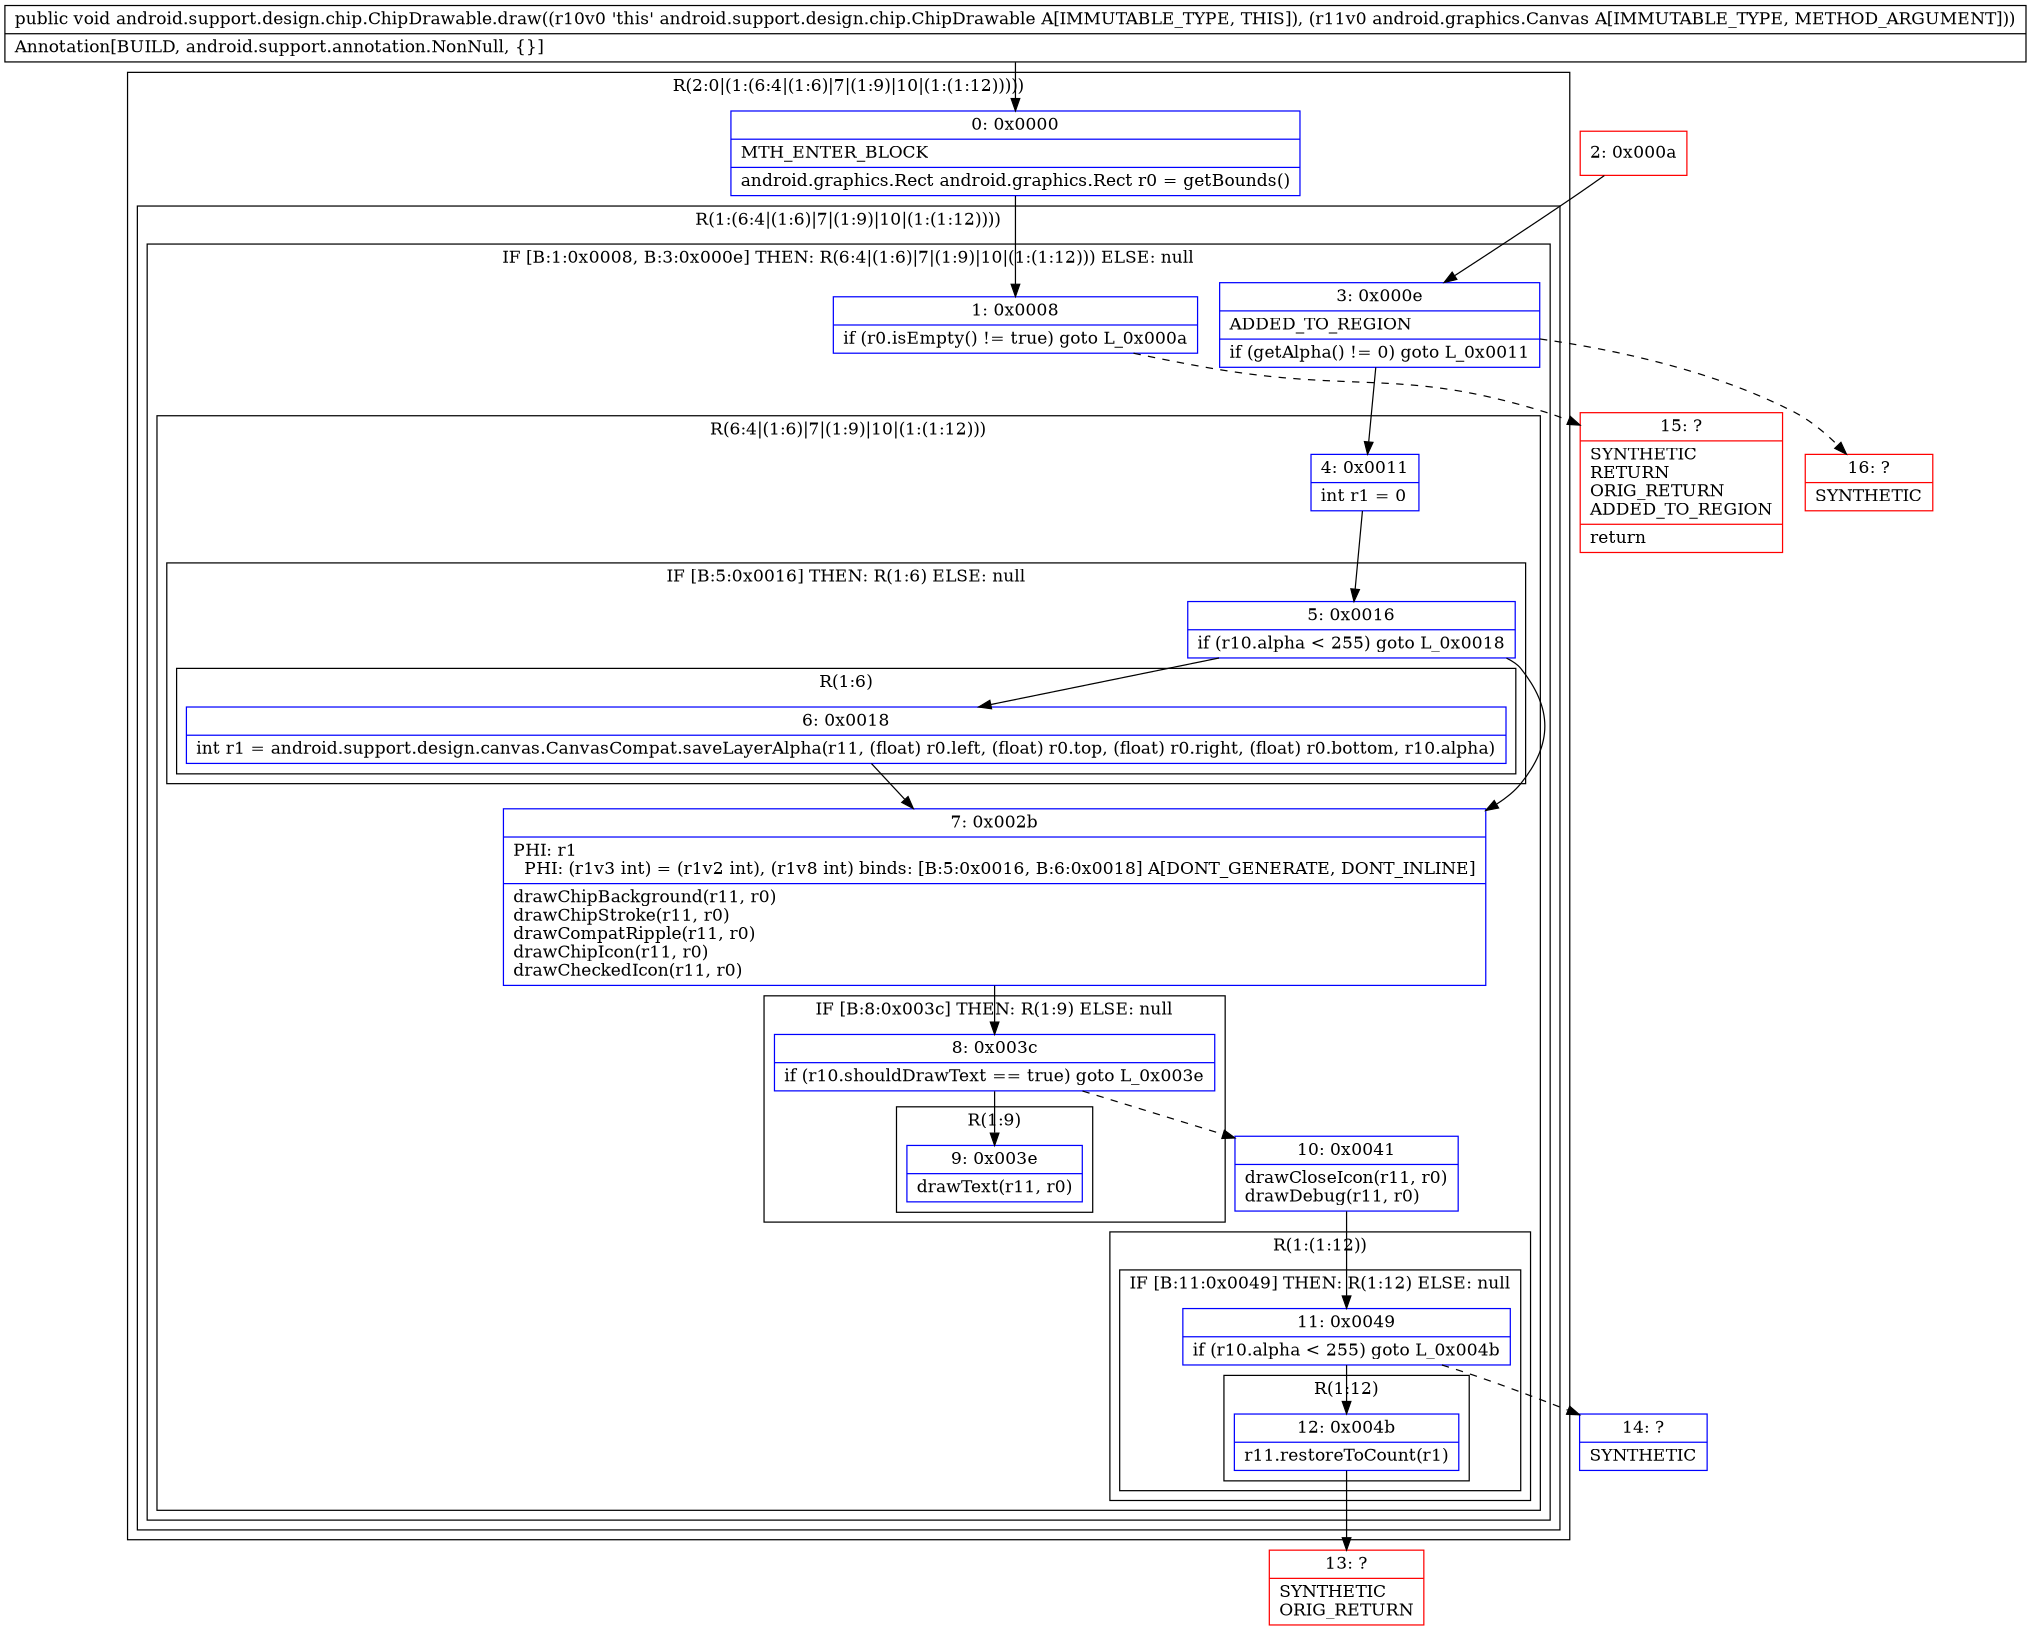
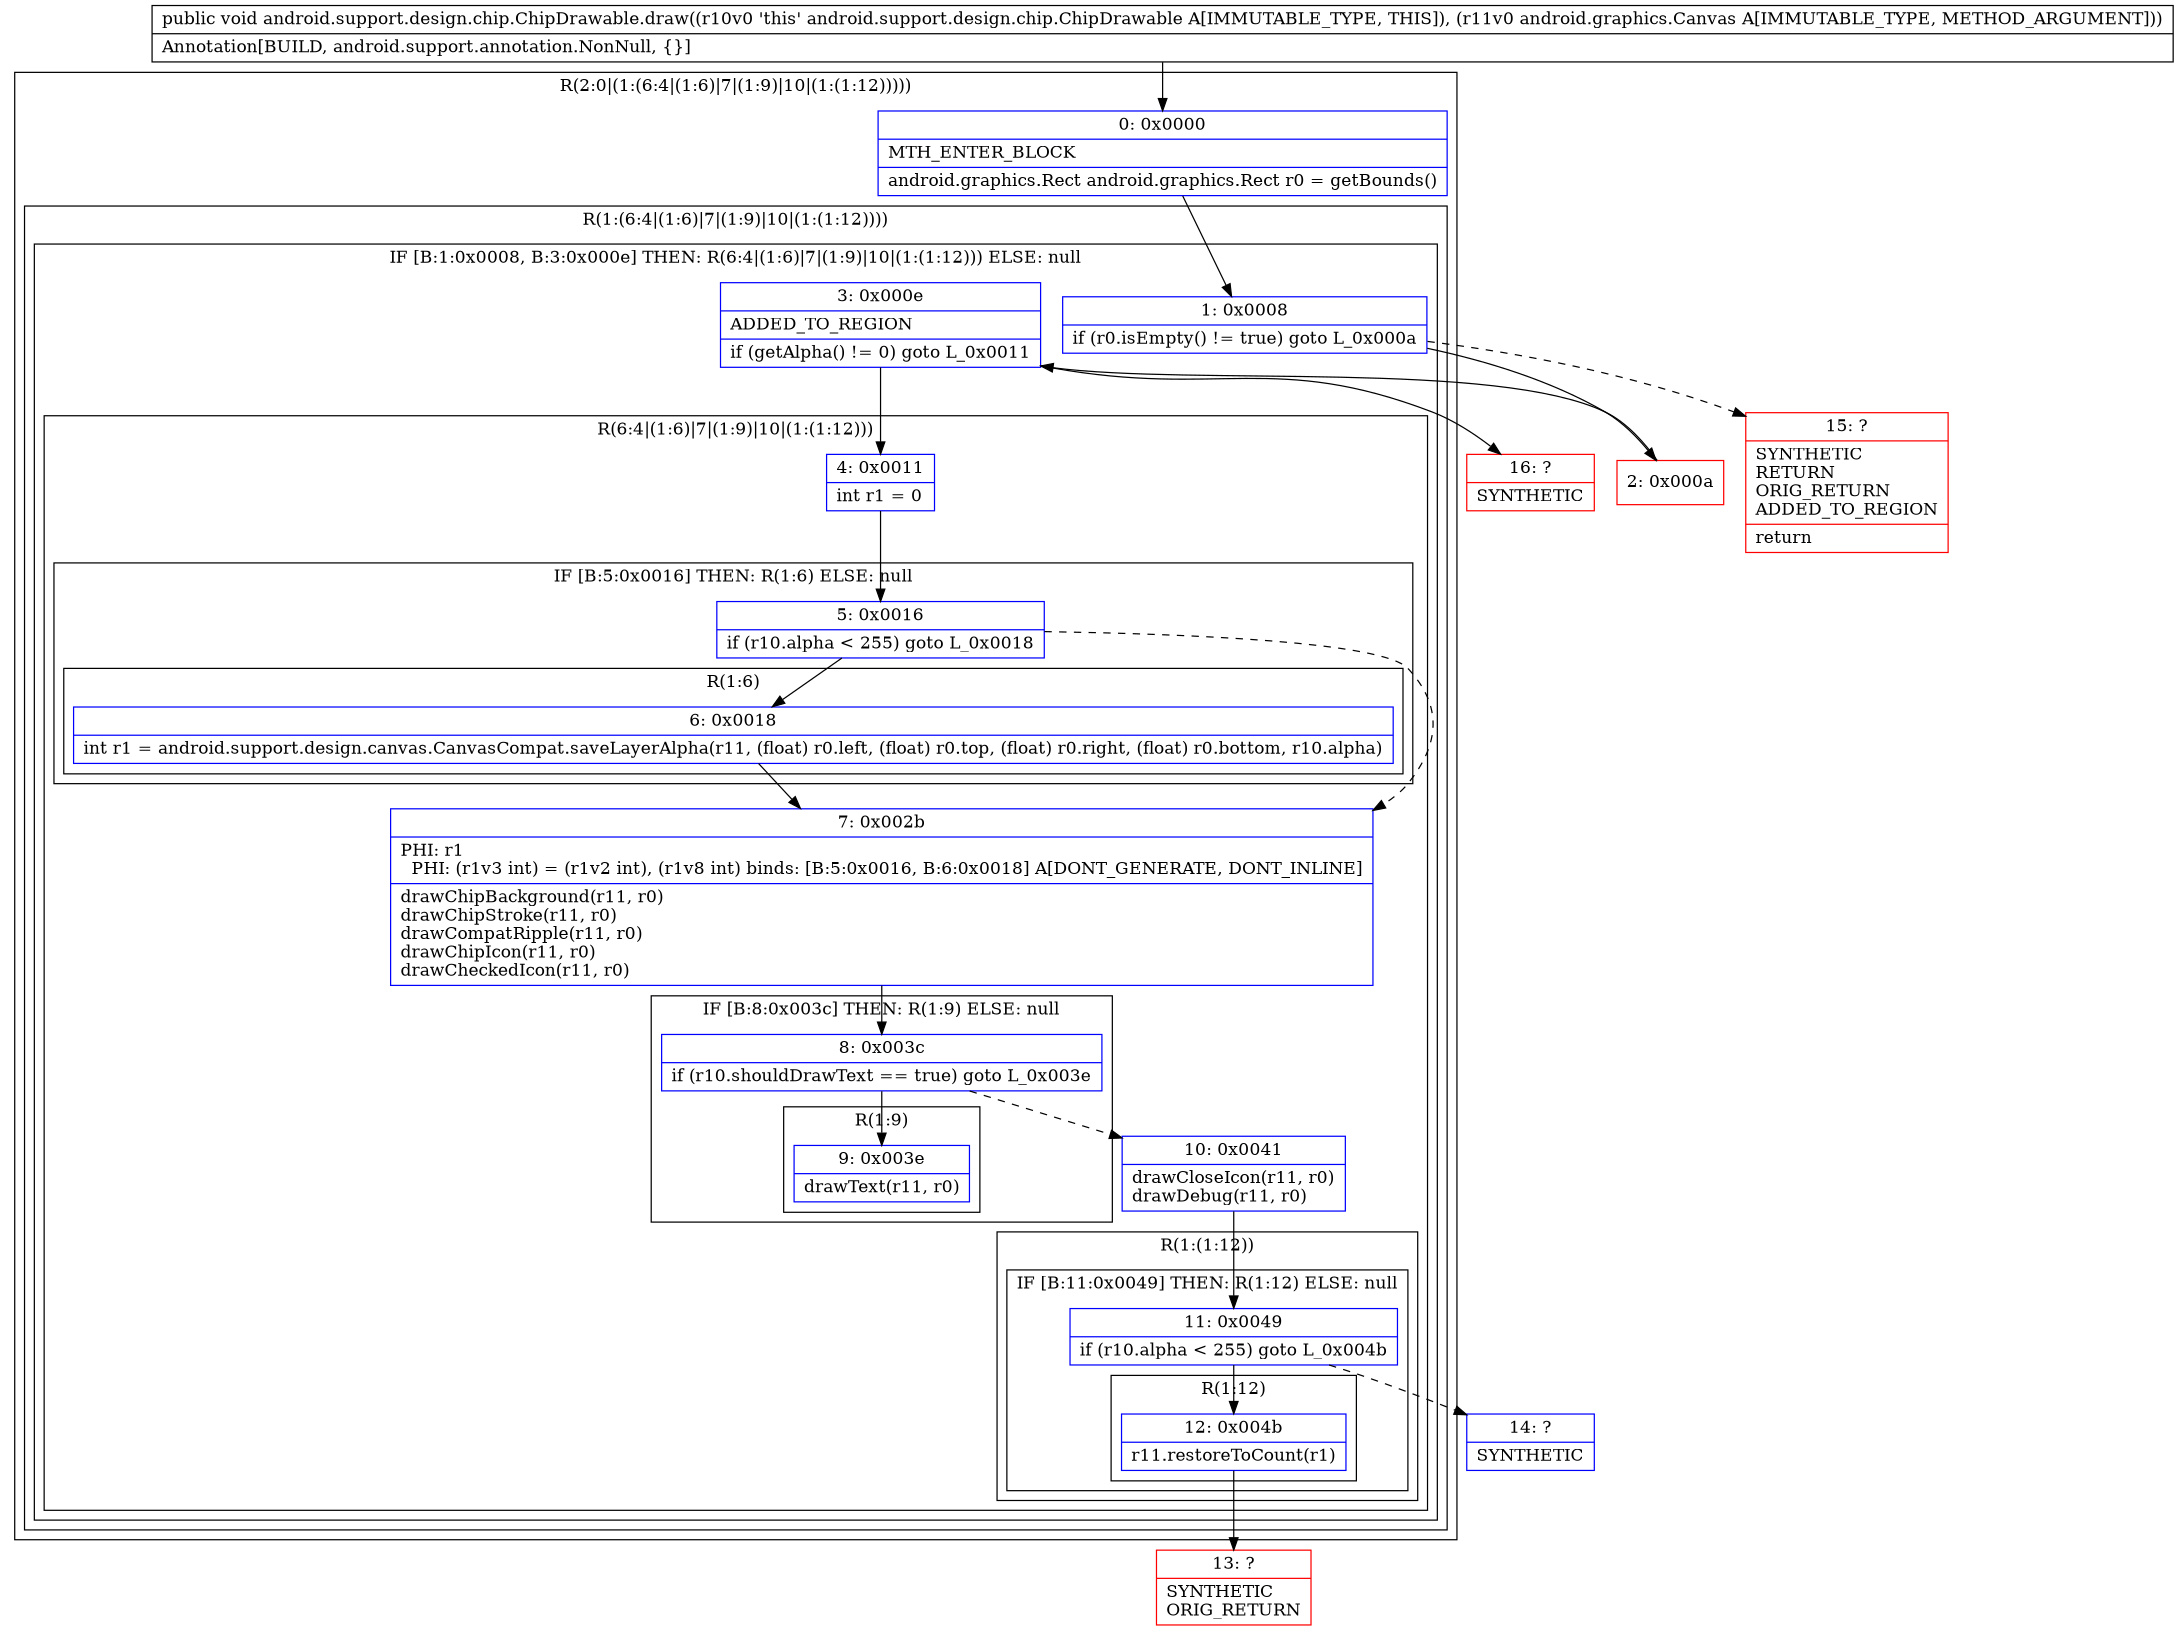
  digraph {
    node [color=blue shape=record]
    n1 [label="{6\:\ 0x0018|int r1 = android.support.design.canvas.CanvasCompat.saveLayerAlpha(r11, (float) r0.left, (float) r0.top, (float) r0.right, (float) r0.bottom, r10.alpha)\l}"]
    n2 [label="{5\:\ 0x0016|if (r10.alpha \< 255) goto L_0x0018\l}"]
    n3 [label="{9\:\ 0x003e|drawText(r11, r0)\l}"]
    n4 [label="{8\:\ 0x003c|if (r10.shouldDrawText == true) goto L_0x003e\l}"]
    n5 [label="{12\:\ 0x004b|r11.restoreToCount(r1)\l}"]
    n6 [label="{11\:\ 0x0049|if (r10.alpha \< 255) goto L_0x004b\l}"]
    n7 [label="{4\:\ 0x0011|int r1 = 0\l}"]
    n8 [label="{7\:\ 0x002b|PHI: r1 \l  PHI: (r1v3 int) = (r1v2 int), (r1v8 int) binds: [B:5:0x0016, B:6:0x0018] A[DONT_GENERATE, DONT_INLINE]\l|drawChipBackground(r11, r0)\ldrawChipStroke(r11, r0)\ldrawCompatRipple(r11, r0)\ldrawChipIcon(r11, r0)\ldrawCheckedIcon(r11, r0)\l}"]
    n9 [label="{10\:\ 0x0041|drawCloseIcon(r11, r0)\ldrawDebug(r11, r0)\l}"]
    n10 [label="{1\:\ 0x0008|if (r0.isEmpty() != true) goto L_0x000a\l}"]
    n11 [label="{3\:\ 0x000e|ADDED_TO_REGION\l|if (getAlpha() != 0) goto L_0x0011\l}"]
    n12 [label="{0\:\ 0x0000|MTH_ENTER_BLOCK\l|android.graphics.Rect android.graphics.Rect r0 = getBounds()\l}"]
    n13 [color=red label="{13\:\ ?|SYNTHETIC\lORIG_RETURN\l}"]
    n14 [label="{14\:\ ?|SYNTHETIC\l}"]
    n15 [color=red label="{2\:\ 0x000a}"]
    n16 [color=red label="{15\:\ ?|SYNTHETIC\lRETURN\lORIG_RETURN\lADDED_TO_REGION\l|return\l}"]
    n17 [color=red label="{16\:\ ?|SYNTHETIC\l}"]
    n18 [label="{public void android.support.design.chip.ChipDrawable.draw((r10v0 'this' android.support.design.chip.ChipDrawable A[IMMUTABLE_TYPE, THIS]), (r11v0 android.graphics.Canvas A[IMMUTABLE_TYPE, METHOD_ARGUMENT]))  | Annotation[BUILD, android.support.annotation.NonNull, \{\}]\l}" color=""]
    subgraph cluster_1 {
      label="R(2:0|(1:(6:4|(1:6)|7|(1:9)|10|(1:(1:12)))))"
      n12
      subgraph cluster_2 {
        label="R(1:(6:4|(1:6)|7|(1:9)|10|(1:(1:12))))"
        subgraph cluster_3 {
          label="IF [B:1:0x0008, B:3:0x000e] THEN: R(6:4|(1:6)|7|(1:9)|10|(1:(1:12))) ELSE: null"
          n10
          n11
          subgraph cluster_4 {
            label="R(6:4|(1:6)|7|(1:9)|10|(1:(1:12)))"
            n7
            n8
            n9
            subgraph cluster_5 {
              label="IF [B:5:0x0016] THEN: R(1:6) ELSE: null"
              n2
              subgraph cluster_6 {
                label="R(1:6)"
                n1
              }
            }
            subgraph cluster_7 {
              label="IF [B:8:0x003c] THEN: R(1:9) ELSE: null"
              n4
              subgraph cluster_8 {
                label="R(1:9)"
                n3
              }
            }
            subgraph cluster_9 {
              label="R(1:(1:12))"
              subgraph cluster_10 {
                label="IF [B:11:0x0049] THEN: R(1:12) ELSE: null"
                n6
                subgraph cluster_11 {
                  label="R(1:12)"
                  n5
                }
              }
            }
          }
        }
      }
    }
    n1 -> n8
    n2 -> n1
-   n2 -> n8 [style=solid]
+   n2 -> n8 [style=dashed]
    n4 -> n3
    n4 -> n9 [style=dashed]
    n5 -> n13
    n6 -> n5
    n6 -> n14 [style=dashed]
    n7 -> n2
    n8 -> n4
    n9 -> n6
+   n10 -> n15
    n10 -> n16 [style=dashed]
    n11 -> n7
-   n11 -> n17 [style=dashed]
+   n11 -> n17 [style=solid]
    n12 -> n10
    n15 -> n11
    n18 -> n12
  }
